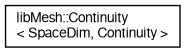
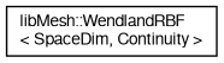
  digraph {
    rankdir=LR
-   n1 [color=black fillcolor=white fontname=FreeSans fontsize=10 height=0.2 label="libMesh::Continuity\l\< SpaceDim, Continuity \>" shape=box style=filled width=0.4]
+   n1 [color=black fillcolor=white fontname=FreeSans fontsize=10 height=0.2 label="libMesh::WendlandRBF\l\< SpaceDim, Continuity \>" shape=box style=filled width=0.4]
  }
